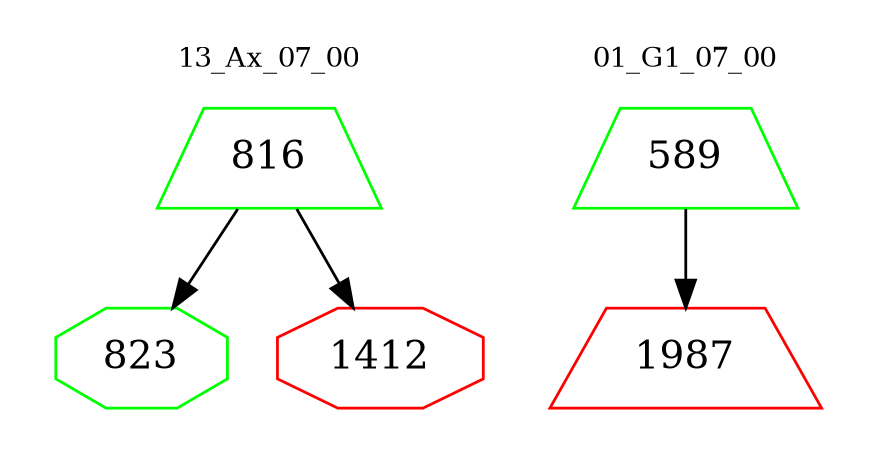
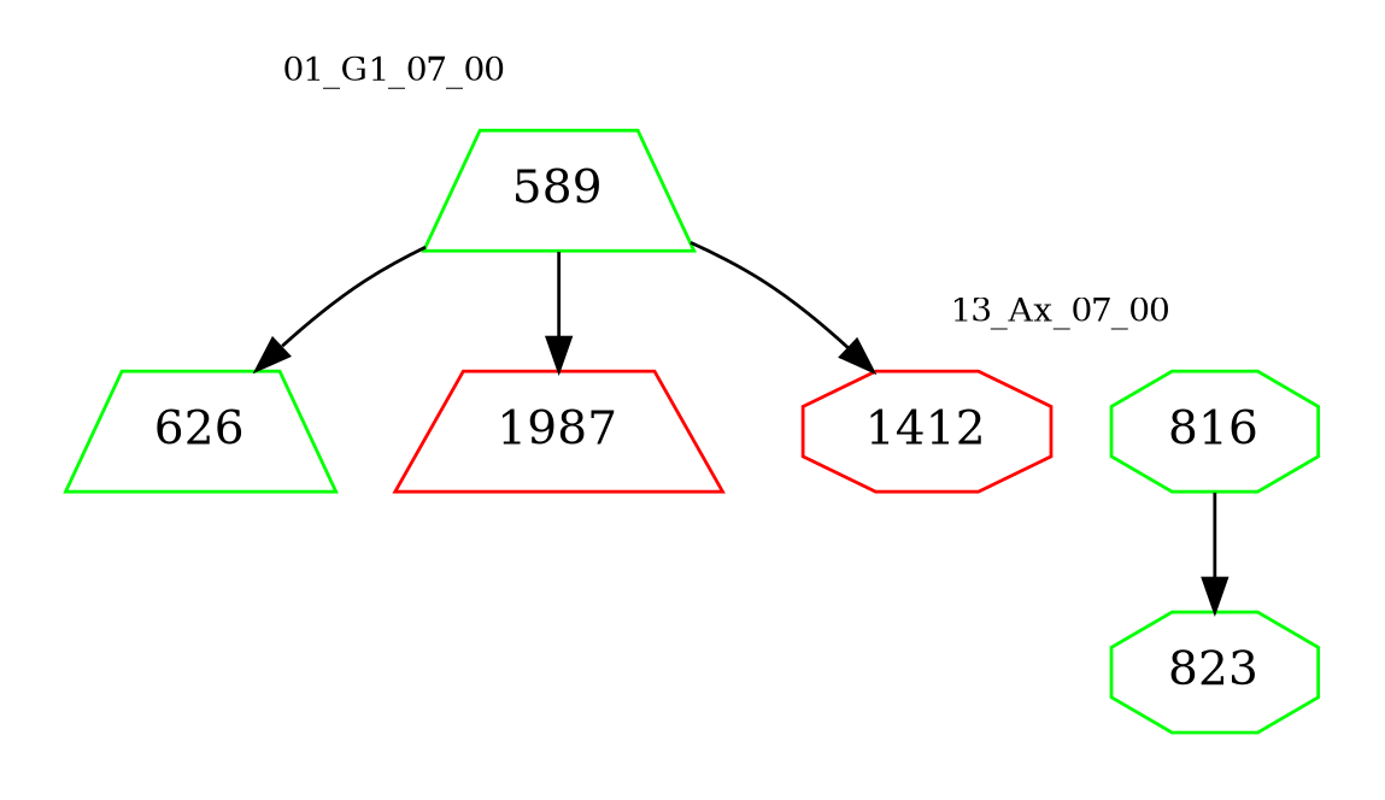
  digraph {
    node [color=green shape=trapezium]
    edge [color=black]
-   n1 [label=816]
+   n1 [label=816 shape=octagon]
    n2 [label=823 shape=octagon]
    n3 [color=red label=1412 shape=octagon]
    n4 [label=589]
+   n5 [label=626]
    n6 [color=red label=1987]
    subgraph cluster_1 {
      color=white
      fontsize=10
      label="13_Ax_07_00"
      n1
      n2
      n3
    }
    subgraph cluster_2 {
      color=white
      fontsize=10
      label="01_G1_07_00"
      n4
+     n5
      n6
    }
    n1 -> n2
-   n1 -> n3
+   n4 -> n3
+   n4 -> n5
    n4 -> n6
  }
